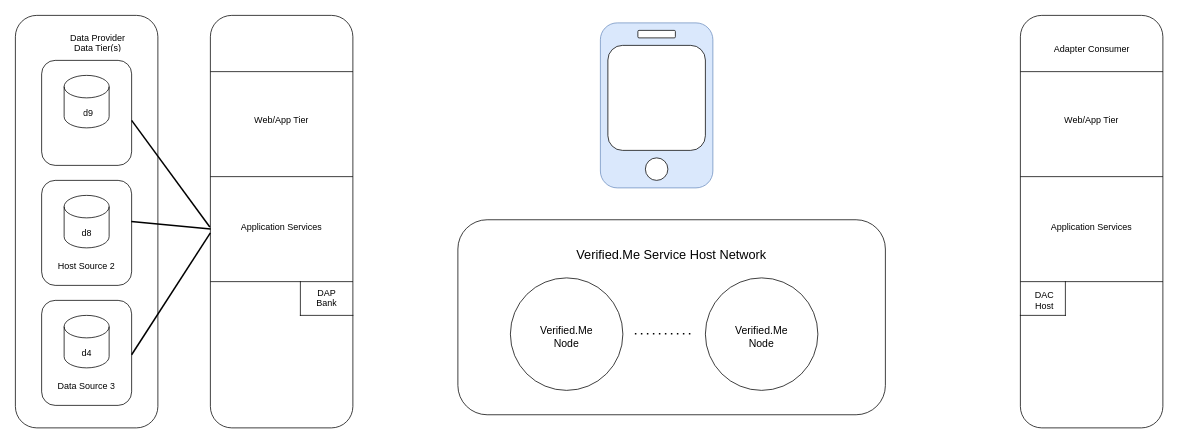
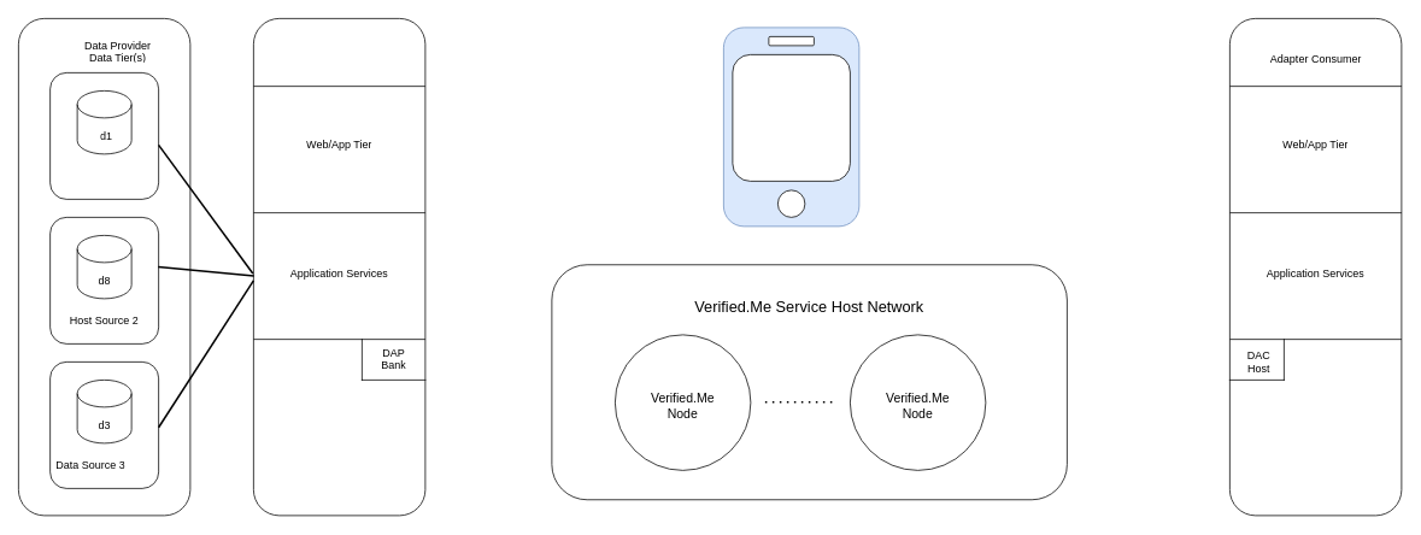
  <mxCell id="0" />
  <mxCell id="1" parent="0" />
  <mxCell id="2" value="" style="rounded=1;whiteSpace=wrap;html=1;" vertex="1" parent="1"><mxGeometry x="20" y="20" width="190" height="550" as="geometry" /></mxCell>
  <mxCell id="3" value="&lt;div&gt;Data Provider&lt;/div&gt;&lt;div&gt;Data Tier(s)&lt;br&gt;&lt;/div&gt;" style="text;html=1;strokeColor=none;fillColor=none;align=center;verticalAlign=middle;whiteSpace=wrap;overflow=hidden;" vertex="1" parent="1"><mxGeometry x="90" y="40" width="80" height="30" as="geometry" /></mxCell>
  <mxCell id="4" value="" style="rounded=1;whiteSpace=wrap;html=1;" vertex="1" parent="1"><mxGeometry x="55" y="80" width="120" height="140" as="geometry" /></mxCell>
  <mxCell id="5" value="" style="shape=cylinder3;whiteSpace=wrap;html=1;boundedLbl=1;backgroundOutline=1;size=15;" vertex="1" parent="1"><mxGeometry x="85" y="100" width="60" height="70" as="geometry" /></mxCell>
  <mxCell id="6" value="" style="rounded=1;whiteSpace=wrap;html=1;" vertex="1" parent="1"><mxGeometry x="55" y="240" width="120" height="140" as="geometry" /></mxCell>
  <mxCell id="7" value="" style="shape=cylinder3;whiteSpace=wrap;html=1;boundedLbl=1;backgroundOutline=1;size=15;" vertex="1" parent="1"><mxGeometry x="85" y="260" width="60" height="70" as="geometry" /></mxCell>
  <mxCell id="8" value="" style="rounded=1;whiteSpace=wrap;html=1;" vertex="1" parent="1"><mxGeometry x="55" y="400" width="120" height="140" as="geometry" /></mxCell>
  <mxCell id="9" value="" style="shape=cylinder3;whiteSpace=wrap;html=1;boundedLbl=1;backgroundOutline=1;size=15;" vertex="1" parent="1"><mxGeometry x="85" y="420" width="60" height="70" as="geometry" /></mxCell>
  <mxCell id="10" value="Host Source 2" style="text;html=1;strokeColor=none;fillColor=none;align=center;verticalAlign=middle;whiteSpace=wrap;overflow=hidden;" vertex="1" parent="1"><mxGeometry x="75" y="340" width="80" height="30" as="geometry" /></mxCell>
- <mxCell id="11" value="Data Source 3" style="text;html=1;strokeColor=none;fillColor=none;align=center;verticalAlign=middle;whiteSpace=wrap;overflow=hidden;" vertex="1" parent="1"><mxGeometry x="75" y="500" width="80" height="30" as="geometry" /></mxCell>
- <mxCell id="12" value="d9" style="text;html=1;strokeColor=none;fillColor=none;align=center;verticalAlign=middle;whiteSpace=wrap;overflow=hidden;" vertex="1" parent="1"><mxGeometry x="85" y="137.5" width="65" height="25" as="geometry" /></mxCell>
+ <mxCell id="11" value="Data Source 3" style="text;html=1;strokeColor=none;fillColor=none;align=center;verticalAlign=middle;whiteSpace=wrap;overflow=hidden;" vertex="1" parent="1"><mxGeometry x="60" y="500" width="80" height="30" as="geometry" /></mxCell>
+ <mxCell id="12" value="d1" style="text;html=1;strokeColor=none;fillColor=none;align=center;verticalAlign=middle;whiteSpace=wrap;overflow=hidden;" vertex="1" parent="1"><mxGeometry x="85" y="137.5" width="65" height="25" as="geometry" /></mxCell>
  <mxCell id="13" value="d8" style="text;html=1;strokeColor=none;fillColor=none;align=center;verticalAlign=middle;whiteSpace=wrap;overflow=hidden;" vertex="1" parent="1"><mxGeometry x="82.5" y="297.5" width="65" height="25" as="geometry" /></mxCell>
- <mxCell id="14" value="d4" style="text;html=1;strokeColor=none;fillColor=none;align=center;verticalAlign=middle;whiteSpace=wrap;overflow=hidden;" vertex="1" parent="1"><mxGeometry x="82.5" y="457.5" width="65" height="25" as="geometry" /></mxCell>
+ <mxCell id="14" value="d3" style="text;html=1;strokeColor=none;fillColor=none;align=center;verticalAlign=middle;whiteSpace=wrap;overflow=hidden;" vertex="1" parent="1"><mxGeometry x="82.5" y="457.5" width="65" height="25" as="geometry" /></mxCell>
  <mxCell id="15" value="" style="rounded=1;whiteSpace=wrap;html=1;" vertex="1" parent="1"><mxGeometry x="280" y="20" width="190" height="550" as="geometry" /></mxCell>
  <mxCell id="16" value="" style="line;strokeWidth=1;html=1;" vertex="1" parent="1"><mxGeometry x="280" y="90" width="190" height="10" as="geometry" /></mxCell>
  <mxCell id="17" value="" style="line;strokeWidth=1;html=1;" vertex="1" parent="1"><mxGeometry x="280" y="230" width="190" height="10" as="geometry" /></mxCell>
  <mxCell id="18" value="" style="line;strokeWidth=1;html=1;" vertex="1" parent="1"><mxGeometry x="280" y="370" width="190" height="10" as="geometry" /></mxCell>
  <mxCell id="19" value="&lt;div&gt;Web/App Tier&lt;/div&gt;&lt;div&gt;&lt;br&gt;&lt;/div&gt;" style="text;html=1;strokeColor=none;fillColor=none;align=center;verticalAlign=middle;whiteSpace=wrap;overflow=hidden;" vertex="1" parent="1"><mxGeometry x="335" y="150" width="80" height="30" as="geometry" /></mxCell>
  <mxCell id="20" value="&lt;div&gt;Application Services&lt;/div&gt;&lt;div&gt;&lt;br&gt;&lt;/div&gt;" style="text;html=1;strokeColor=none;fillColor=none;align=center;verticalAlign=middle;whiteSpace=wrap;overflow=hidden;" vertex="1" parent="1"><mxGeometry x="310" y="292.5" width="130" height="30" as="geometry" /></mxCell>
  <mxCell id="21" value="" style="shape=partialRectangle;whiteSpace=wrap;html=1;bottom=0;right=0;fillColor=none;strokeWidth=1;direction=north;" vertex="1" parent="1"><mxGeometry x="400" y="375" width="70" height="45" as="geometry" /></mxCell>
  <mxCell id="22" value="DAP&lt;br&gt;&lt;div&gt;Bank&lt;/div&gt;&lt;div&gt;&lt;br&gt;&lt;/div&gt;" style="text;html=1;strokeColor=none;fillColor=none;align=center;verticalAlign=middle;whiteSpace=wrap;overflow=hidden;" vertex="1" parent="1"><mxGeometry x="402.5" y="380" width="65" height="40" as="geometry" /></mxCell>
  <mxCell id="23" value="" style="endArrow=none;html=1;rounded=0;entryX=0.002;entryY=0.518;entryDx=0;entryDy=0;entryPerimeter=0;exitX=0.996;exitY=0.392;exitDx=0;exitDy=0;exitPerimeter=0;strokeWidth=2;" edge="1" parent="1" source="6" target="15"><mxGeometry width="50" height="50" relative="1" as="geometry"><mxPoint x="170" y="290" as="sourcePoint" /><mxPoint x="220" y="240" as="targetPoint" /></mxGeometry></mxCell>
  <mxCell id="24" value="" style="endArrow=none;html=1;rounded=0;strokeWidth=2;entryX=-0.004;entryY=0.513;entryDx=0;entryDy=0;entryPerimeter=0;" edge="1" parent="1" target="15"><mxGeometry width="50" height="50" relative="1" as="geometry"><mxPoint x="175" y="160" as="sourcePoint" /><mxPoint x="225" y="110" as="targetPoint" /></mxGeometry></mxCell>
  <mxCell id="25" value="" style="endArrow=none;html=1;rounded=0;exitX=0.996;exitY=0.392;exitDx=0;exitDy=0;exitPerimeter=0;strokeWidth=2;" edge="1" parent="1"><mxGeometry width="50" height="50" relative="1" as="geometry"><mxPoint x="175" y="472.48" as="sourcePoint" /><mxPoint x="280" y="310" as="targetPoint" /></mxGeometry></mxCell>
  <mxCell id="26" value="" style="rounded=1;whiteSpace=wrap;html=1;strokeWidth=1;" vertex="1" parent="1"><mxGeometry x="610" y="292.5" width="570" height="260" as="geometry" /></mxCell>
  <mxCell id="27" value="Verified.Me Service Host Network" style="text;html=1;strokeColor=none;fillColor=none;align=center;verticalAlign=middle;whiteSpace=wrap;rounded=0;strokeWidth=1;fontSize=17;" vertex="1" parent="1"><mxGeometry x="625" y="325" width="540" height="30" as="geometry" /></mxCell>
  <mxCell id="28" value="" style="ellipse;whiteSpace=wrap;html=1;aspect=fixed;strokeWidth=1;fontSize=17;" vertex="1" parent="1"><mxGeometry x="680" y="370" width="150" height="150" as="geometry" /></mxCell>
  <mxCell id="29" value="" style="ellipse;whiteSpace=wrap;html=1;aspect=fixed;strokeWidth=1;fontSize=17;" vertex="1" parent="1"><mxGeometry x="940" y="370" width="150" height="150" as="geometry" /></mxCell>
  <mxCell id="30" value="&lt;div style=&quot;font-size: 14px;&quot;&gt;Verified.Me&lt;/div&gt;&lt;div style=&quot;font-size: 14px;&quot;&gt;Node&lt;br style=&quot;font-size: 14px;&quot;&gt;&lt;/div&gt;" style="text;html=1;strokeColor=none;fillColor=none;align=center;verticalAlign=middle;whiteSpace=wrap;overflow=hidden;fontSize=14;" vertex="1" parent="1"><mxGeometry x="701.25" y="420" width="107.5" height="55" as="geometry" /></mxCell>
  <mxCell id="31" value="&lt;div style=&quot;font-size: 14px;&quot;&gt;Verified.Me&lt;/div&gt;&lt;div style=&quot;font-size: 14px;&quot;&gt;Node&lt;br style=&quot;font-size: 14px;&quot;&gt;&lt;/div&gt;" style="text;html=1;strokeColor=none;fillColor=none;align=center;verticalAlign=middle;whiteSpace=wrap;overflow=hidden;fontSize=14;" vertex="1" parent="1"><mxGeometry x="961.25" y="420" width="107.5" height="55" as="geometry" /></mxCell>
  <mxCell id="32" value="" style="endArrow=none;dashed=1;html=1;dashPattern=1 3;strokeWidth=2;rounded=0;fontSize=14;" edge="1" parent="1"><mxGeometry width="50" height="50" relative="1" as="geometry"><mxPoint x="920" y="444.66" as="sourcePoint" /><mxPoint x="840" y="444.66" as="targetPoint" /></mxGeometry></mxCell>
  <mxCell id="33" value="" style="rounded=1;whiteSpace=wrap;html=1;" vertex="1" parent="1"><mxGeometry x="1360" y="20" width="190" height="550" as="geometry" /></mxCell>
  <mxCell id="34" value="" style="line;strokeWidth=1;html=1;" vertex="1" parent="1"><mxGeometry x="1360" y="90" width="190" height="10" as="geometry" /></mxCell>
  <mxCell id="35" value="" style="line;strokeWidth=1;html=1;" vertex="1" parent="1"><mxGeometry x="1360" y="230" width="190" height="10" as="geometry" /></mxCell>
  <mxCell id="36" value="" style="line;strokeWidth=1;html=1;" vertex="1" parent="1"><mxGeometry x="1360" y="370" width="190" height="10" as="geometry" /></mxCell>
  <mxCell id="37" value="Adapter Consumer" style="text;html=1;strokeColor=none;fillColor=none;align=center;verticalAlign=middle;whiteSpace=wrap;overflow=hidden;" vertex="1" parent="1"><mxGeometry x="1397.5" y="40" width="115" height="50" as="geometry" /></mxCell>
  <mxCell id="38" value="&lt;div&gt;Web/App Tier&lt;/div&gt;&lt;div&gt;&lt;br&gt;&lt;/div&gt;" style="text;html=1;strokeColor=none;fillColor=none;align=center;verticalAlign=middle;whiteSpace=wrap;overflow=hidden;" vertex="1" parent="1"><mxGeometry x="1415" y="150" width="80" height="30" as="geometry" /></mxCell>
  <mxCell id="39" value="&lt;div&gt;Application Services&lt;/div&gt;&lt;div&gt;&lt;br&gt;&lt;/div&gt;" style="text;html=1;strokeColor=none;fillColor=none;align=center;verticalAlign=middle;whiteSpace=wrap;overflow=hidden;" vertex="1" parent="1"><mxGeometry x="1390" y="292.5" width="130" height="30" as="geometry" /></mxCell>
  <mxCell id="40" value="" style="shape=partialRectangle;whiteSpace=wrap;html=1;bottom=0;right=0;fillColor=none;strokeWidth=1;direction=west;" vertex="1" parent="1"><mxGeometry x="1360" y="375" width="60" height="45" as="geometry" /></mxCell>
  <mxCell id="41" value="&lt;div&gt;DAC&lt;/div&gt;&lt;div&gt;Host&lt;/div&gt;" style="text;html=1;strokeColor=none;fillColor=none;align=center;verticalAlign=middle;whiteSpace=wrap;overflow=hidden;" vertex="1" parent="1"><mxGeometry x="1360" y="380" width="65" height="40" as="geometry" /></mxCell>
  <mxCell id="42" value="" style="rounded=1;whiteSpace=wrap;html=1;strokeWidth=1;fontSize=14;fillColor=#dae8fc;strokeColor=#6c8ebf;" vertex="1" parent="1"><mxGeometry x="800" y="30" width="150" height="220" as="geometry" /></mxCell>
  <mxCell id="43" value="" style="ellipse;whiteSpace=wrap;html=1;aspect=fixed;strokeWidth=1;fontSize=14;" vertex="1" parent="1"><mxGeometry x="860" y="210" width="30" height="30" as="geometry" /></mxCell>
  <mxCell id="44" value="" style="rounded=1;whiteSpace=wrap;html=1;strokeWidth=1;fontSize=14;" vertex="1" parent="1"><mxGeometry x="850" y="40" width="50" height="10" as="geometry" /></mxCell>
  <mxCell id="45" value="" style="rounded=1;whiteSpace=wrap;html=1;strokeWidth=1;fontSize=14;" vertex="1" parent="1"><mxGeometry x="810" y="60" width="130" height="140" as="geometry" /></mxCell>
